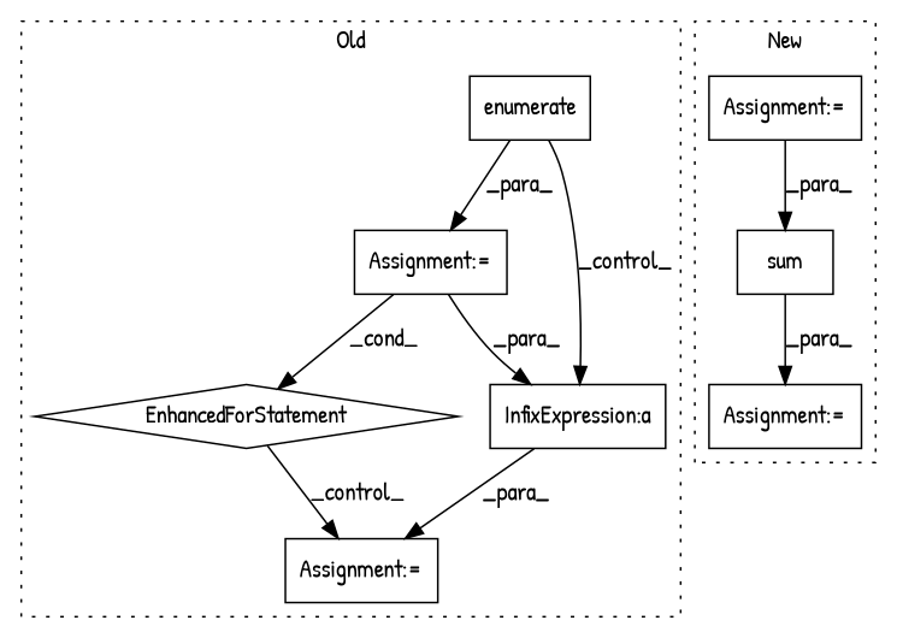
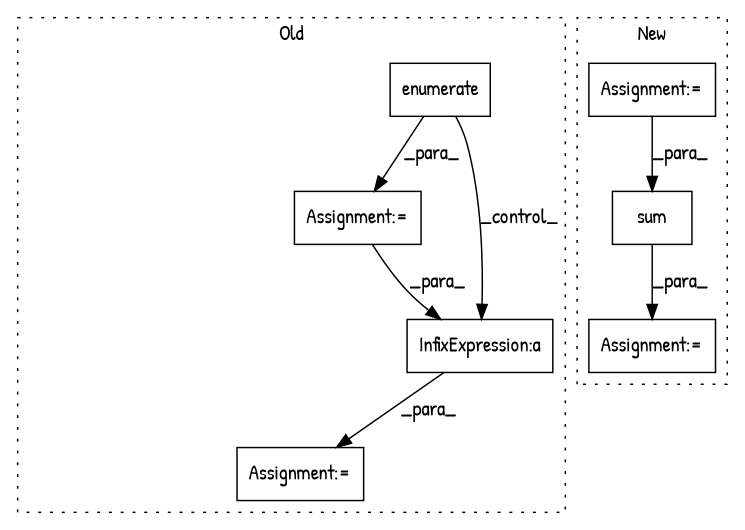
  digraph {
    fontname="Patrick Hand"
    node [a=7 fontname="Patrick Hand" l=1 s="1064,1181" shape=box]
    edge [fontname="Patrick Hand"]
    n1 [a=32 l="10,1" label=enumerate s="1157,1180"]
    n2 [l="81,2" label="Assignment:="]
-   n3 [a=70 l="81,2" label=EnhancedForStatement shape=diamond]
    n4 [label="Assignment:=" s=1350]
    n5 [a=27 l=3 label="InfixExpression:a" s=1361]
    n6 [a=32 l="4,1" label=sum s="1153,1175"]
    n7 [label="Assignment:=" s=1110]
    n8 [label="Assignment:=" s=833]
    subgraph cluster_1 {
      label=Old
      style=dotted
      n1
      n2
-     n3
      n4
      n5
    }
    subgraph cluster_2 {
      label=New
      style=dotted
      n6
      n7
      n8
    }
    n1 -> n2 [label=_para_]
    n1 -> n5 [label=_control_]
-   n2 -> n3 [label=_cond_]
    n2 -> n5 [label=_para_]
-   n3 -> n4 [label=_control_]
    n5 -> n4 [label=_para_]
    n6 -> n7 [label=_para_]
    n8 -> n6 [label=_para_]
  }
